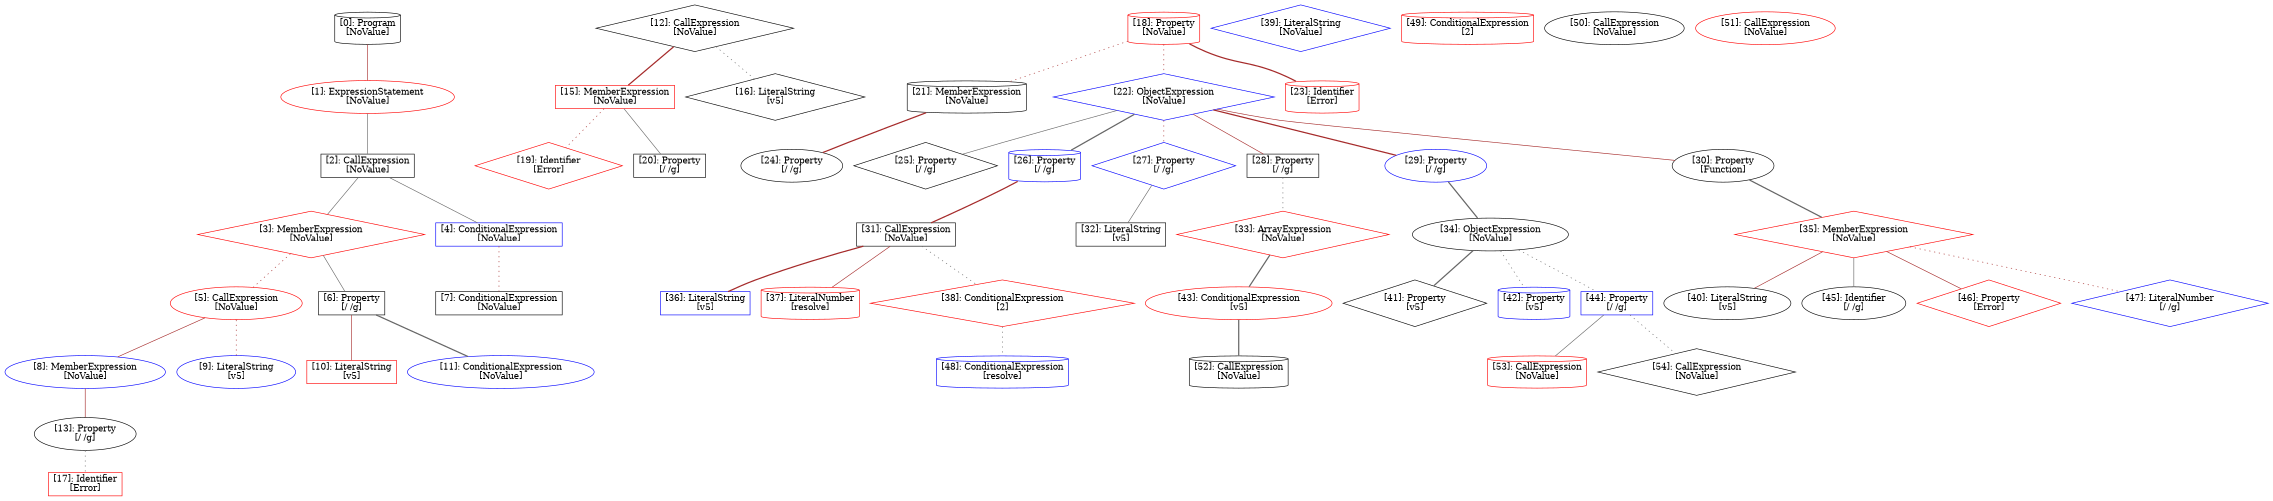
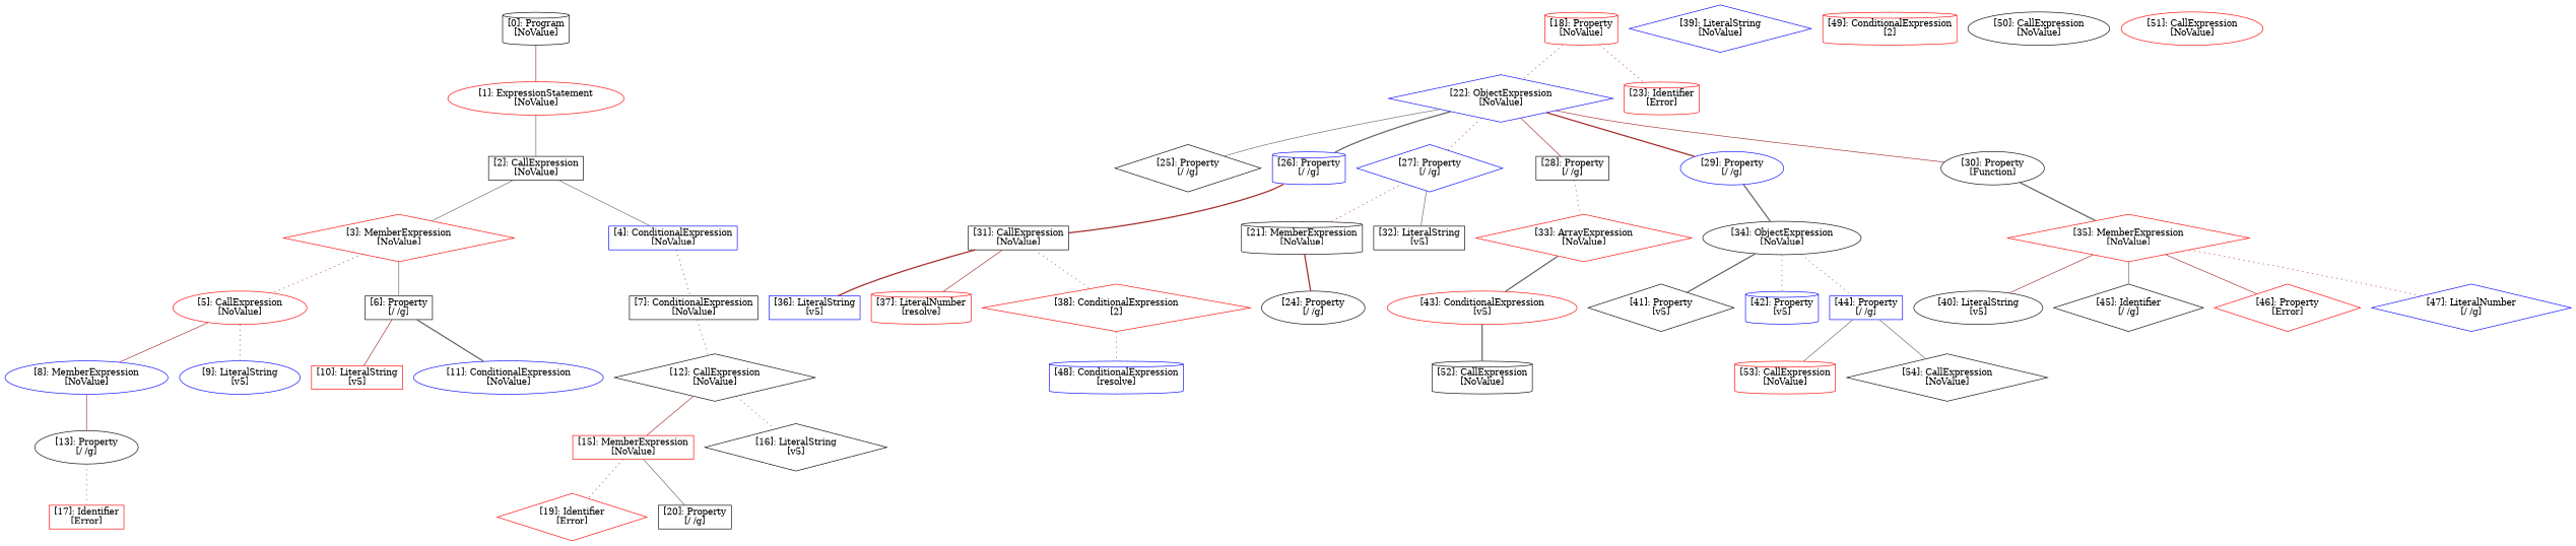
  graph {
    node [color=black shape=diamond]
    edge [color=gray40 style=solid]
    n1 [label="[0]: Program\n[NoValue]" shape=cylinder]
    n2 [color=red label="[1]: ExpressionStatement\n[NoValue]" shape=ellipse]
    n3 [label="[2]: CallExpression\n[NoValue]" shape=box]
    n4 [color=red label="[3]: MemberExpression\n[NoValue]"]
    n5 [color=blue label="[4]: ConditionalExpression\n[NoValue]" shape=box]
    n6 [color=red label="[5]: CallExpression\n[NoValue]" shape=ellipse]
    n7 [label="[6]: Property\n[/ /g]" shape=box]
    n8 [label="[7]: ConditionalExpression\n[NoValue]" shape=box]
    n9 [color=blue label="[8]: MemberExpression\n[NoValue]" shape=ellipse]
    n10 [color=blue label="[9]: LiteralString\n[v5]" shape=ellipse]
    n11 [color=red label="[10]: LiteralString\n[v5]" shape=box]
    n12 [color=blue label="[11]: ConditionalExpression\n[NoValue]" shape=ellipse]
    n13 [label="[12]: CallExpression\n[NoValue]"]
    n14 [label="[13]: Property\n[/ /g]" shape=ellipse]
    n15 [color=red label="[15]: MemberExpression\n[NoValue]" shape=box]
    n16 [label="[16]: LiteralString\n[v5]"]
    n17 [color=red label="[17]: Identifier\n[Error]" shape=box]
    n18 [color=red label="[19]: Identifier\n[Error]"]
    n19 [label="[20]: Property\n[/ /g]" shape=box]
    n20 [color=red label="[18]: Property\n[NoValue]" shape=cylinder]
    n21 [label="[21]: MemberExpression\n[NoValue]" shape=cylinder]
    n22 [color=blue label="[22]: ObjectExpression\n[NoValue]"]
    n23 [color=red label="[23]: Identifier\n[Error]" shape=cylinder]
    n24 [label="[24]: Property\n[/ /g]" shape=ellipse]
    n25 [label="[25]: Property\n[/ /g]"]
    n26 [color=blue label="[26]: Property\n[/ /g]" shape=cylinder]
    n27 [color=blue label="[27]: Property\n[/ /g]"]
    n28 [label="[28]: Property\n[/ /g]" shape=box]
    n29 [color=blue label="[29]: Property\n[/ /g]" shape=ellipse]
    n30 [label="[30]: Property\n[Function]" shape=ellipse]
    n31 [label="[31]: CallExpression\n[NoValue]" shape=box]
    n32 [label="[32]: LiteralString\n[v5]" shape=box]
    n33 [color=red label="[33]: ArrayExpression\n[NoValue]"]
    n34 [label="[34]: ObjectExpression\n[NoValue]" shape=ellipse]
    n35 [color=red label="[35]: MemberExpression\n[NoValue]"]
    n36 [color=blue label="[36]: LiteralString\n[v5]" shape=box]
    n37 [color=red label="[37]: LiteralNumber\n[resolve]" shape=cylinder]
    n38 [color=red label="[38]: ConditionalExpression\n[2]"]
    n39 [color=red label="[43]: ConditionalExpression\n[v5]" shape=ellipse]
    n40 [label="[41]: Property\n[v5]"]
    n41 [color=blue label="[42]: Property\n[v5]" shape=cylinder]
    n42 [color=blue label="[44]: Property\n[/ /g]" shape=box]
    n43 [label="[40]: LiteralString\n[v5]" shape=ellipse]
-   n44 [label="[45]: Identifier\n[/ /g]" shape=ellipse]
+   n44 [label="[45]: Identifier\n[/ /g]"]
    n45 [color=red label="[46]: Property\n[Error]"]
    n46 [color=blue label="[47]: LiteralNumber\n[/ /g]"]
    n47 [color=blue label="[48]: ConditionalExpression\n[resolve]" shape=cylinder]
    n48 [label="[52]: CallExpression\n[NoValue]" shape=cylinder]
    n49 [color=red label="[53]: CallExpression\n[NoValue]" shape=cylinder]
    n50 [label="[54]: CallExpression\n[NoValue]"]
    n51 [color=blue label="[39]: LiteralString\n[NoValue]"]
    n52 [color=red label="[49]: ConditionalExpression\n[2]" shape=cylinder]
    n53 [label="[50]: CallExpression\n[NoValue]" shape=ellipse]
    n54 [color=red label="[51]: CallExpression\n[NoValue]" shape=ellipse]
    n1 -- n2 [color=brown]
    n2 -- n3
    n3 -- n4
    n3 -- n5
    n4 -- n6 [color=brown style=dotted]
    n4 -- n7
    n5 -- n8 [color=brown style=dotted]
    n6 -- n9 [color=brown]
    n6 -- n10 [color=brown style=dotted]
    n7 -- n11 [color=brown]
    n7 -- n12 [style=bold]
+   n8 -- n13 [style=dotted]
    n9 -- n14 [color=brown]
-   n13 -- n15 [color=brown style=bold]
+   n13 -- n15 [color=brown]
    n13 -- n16 [style=dotted]
    n14 -- n17 [style=dotted]
    n15 -- n18 [color=brown style=dotted]
    n15 -- n19
-   n20 -- n21 [color=brown style=dotted]
+   n27 -- n21 [color=brown style=dotted]
    n20 -- n22 [color=brown style=dotted]
-   n20 -- n23 [color=brown style=bold]
+   n20 -- n23 [color=brown style=dotted]
    n21 -- n24 [color=brown style=bold]
    n22 -- n25
    n22 -- n26 [style=bold]
    n22 -- n27 [color=brown style=dotted]
    n22 -- n28 [color=brown]
    n22 -- n29 [color=brown style=bold]
    n22 -- n30 [color=brown]
    n26 -- n31 [color=brown style=bold]
    n27 -- n32
    n28 -- n33 [style=dotted]
    n29 -- n34 [style=bold]
    n30 -- n35 [style=bold]
    n31 -- n36 [color=brown style=bold]
    n31 -- n37 [color=brown]
    n31 -- n38 [style=dotted]
    n33 -- n39 [style=bold]
    n34 -- n40 [style=bold]
    n34 -- n41 [style=dotted]
    n34 -- n42 [style=dotted]
    n35 -- n43 [color=brown]
    n35 -- n44
    n35 -- n45 [color=brown]
    n35 -- n46 [color=brown style=dotted]
    n38 -- n47 [style=dotted]
    n39 -- n48 [style=bold]
    n42 -- n49
-   n42 -- n50 [style=dotted]
+   n42 -- n50
  }
